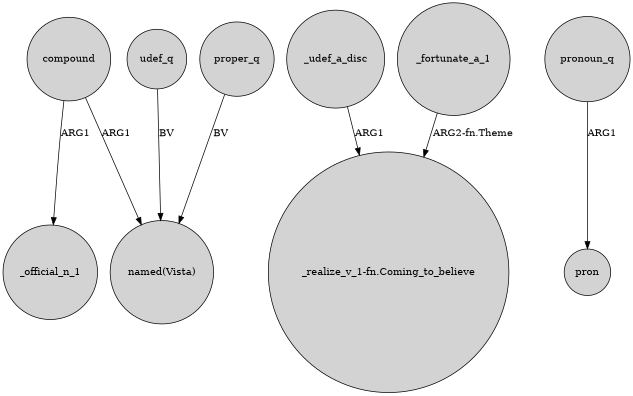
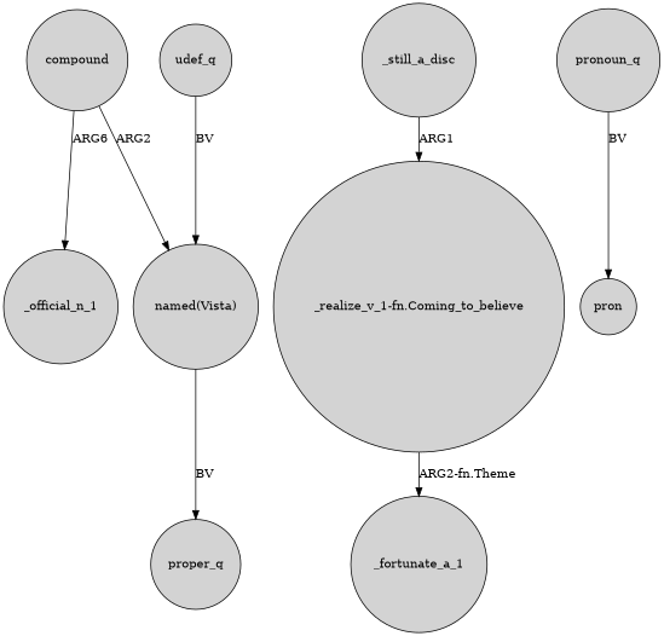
  digraph {
    node [shape=circle style=filled]
    compound
    _official_n_1
    "named(Vista)"
    udef_q
-   _still_a_disc [label=_udef_a_disc]
+   _still_a_disc
    "_realize_v_1-fn.Coming_to_believe"
    _fortunate_a_1
    proper_q
    pronoun_q
    pron
-   compound -> _official_n_1 [label=ARG1]
-   compound -> "named(Vista)" [label=ARG1]
+   compound -> _official_n_1 [label=ARG6]
+   compound -> "named(Vista)" [label=ARG2]
    udef_q -> "named(Vista)" [label=BV]
    _still_a_disc -> "_realize_v_1-fn.Coming_to_believe" [label=ARG1]
-   _fortunate_a_1 -> "_realize_v_1-fn.Coming_to_believe" [label="ARG2-fn.Theme"]
-   proper_q -> "named(Vista)" [label=BV]
-   pronoun_q -> pron [label=ARG1]
+   "_realize_v_1-fn.Coming_to_believe" -> _fortunate_a_1 [label="ARG2-fn.Theme"]
+   "named(Vista)" -> proper_q [label=BV]
+   pronoun_q -> pron [label=BV]
  }
